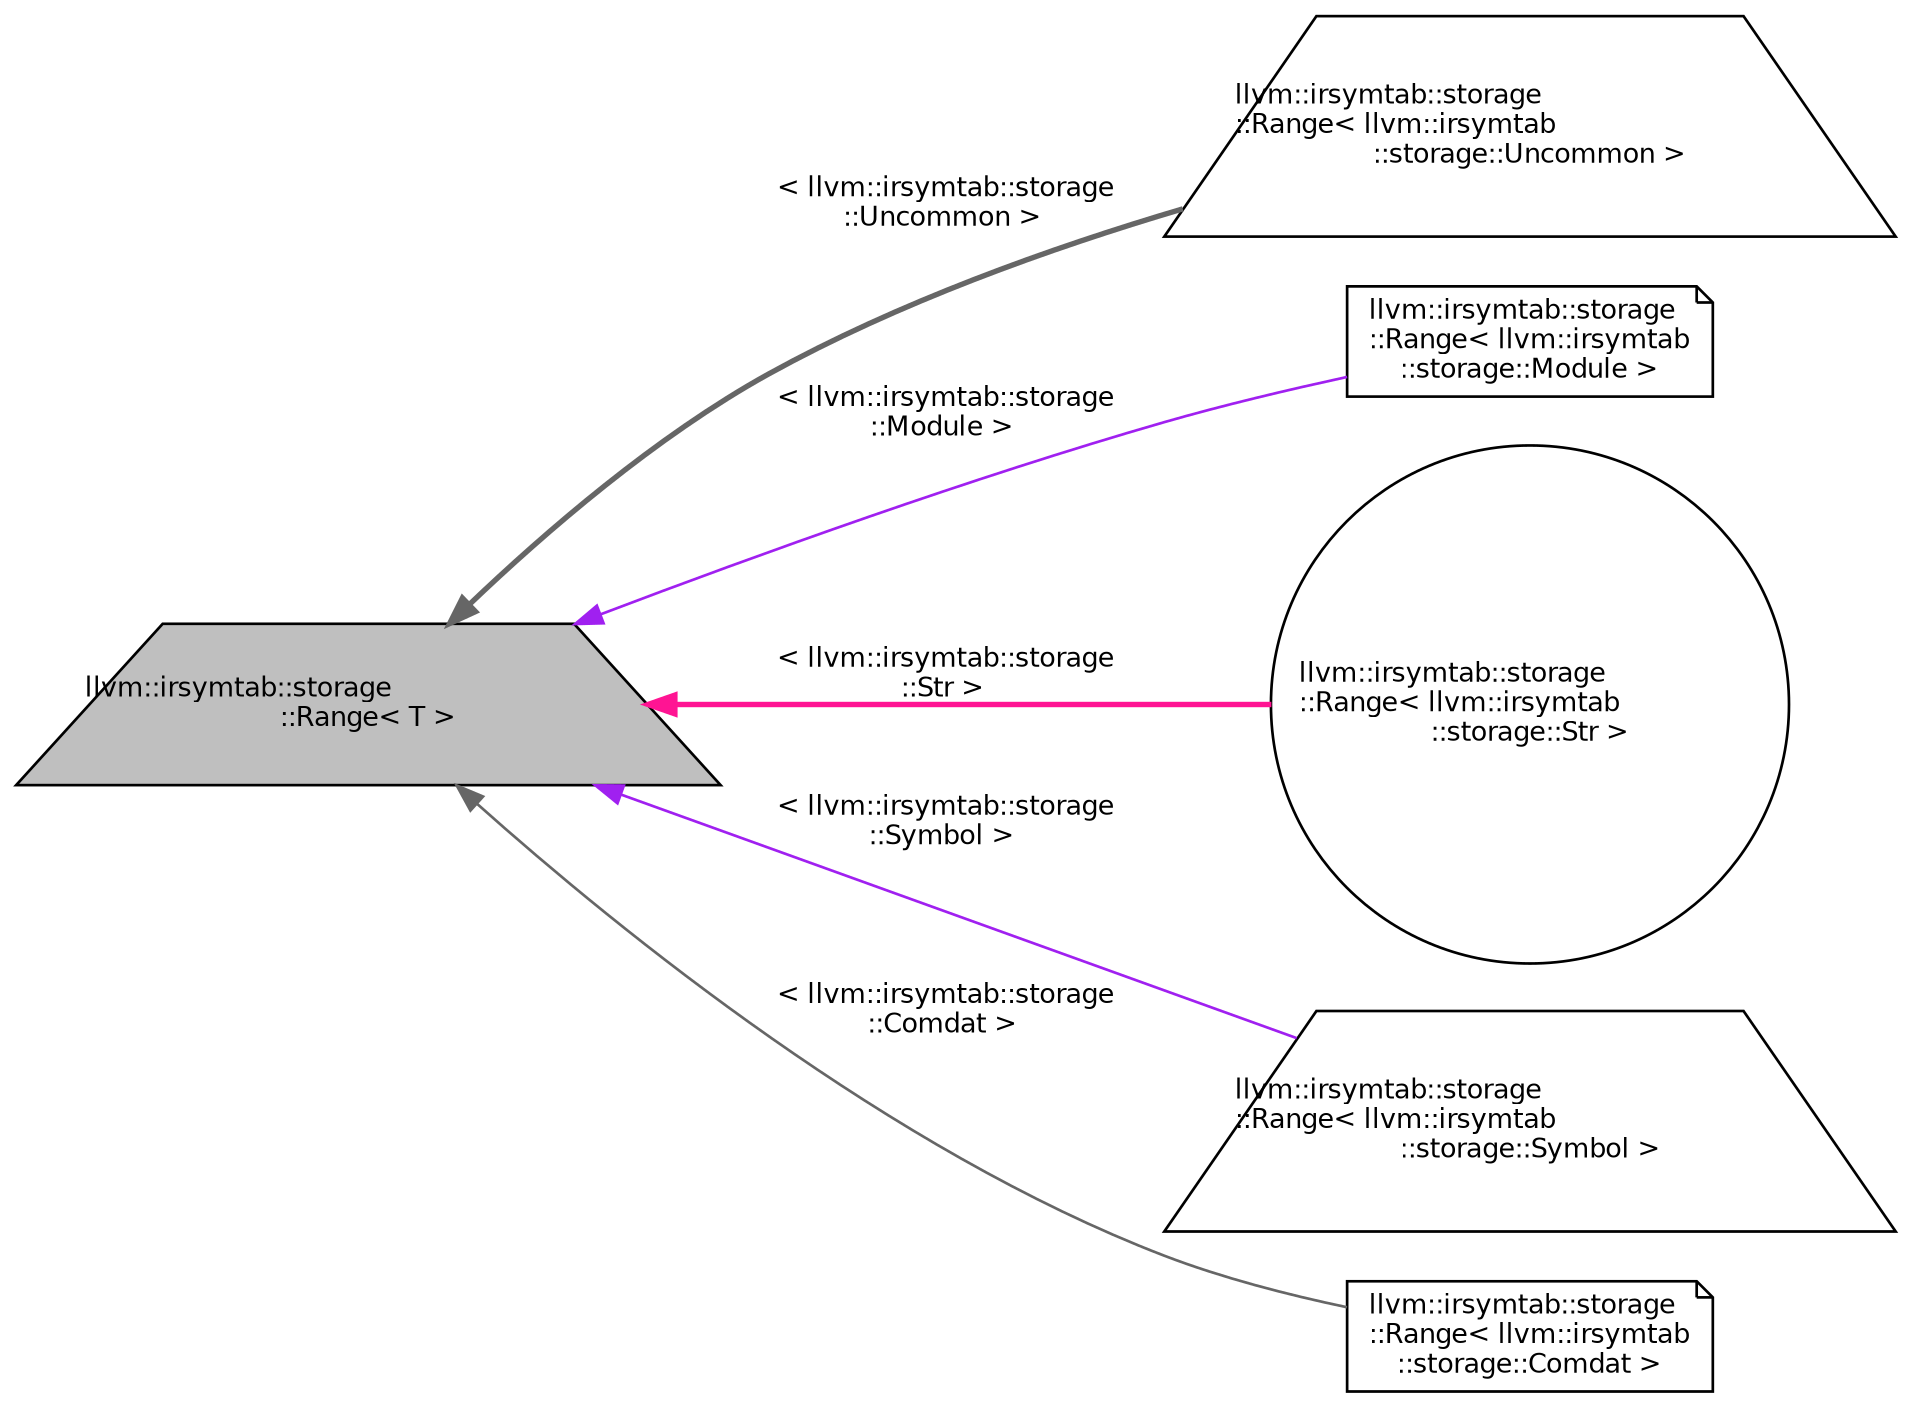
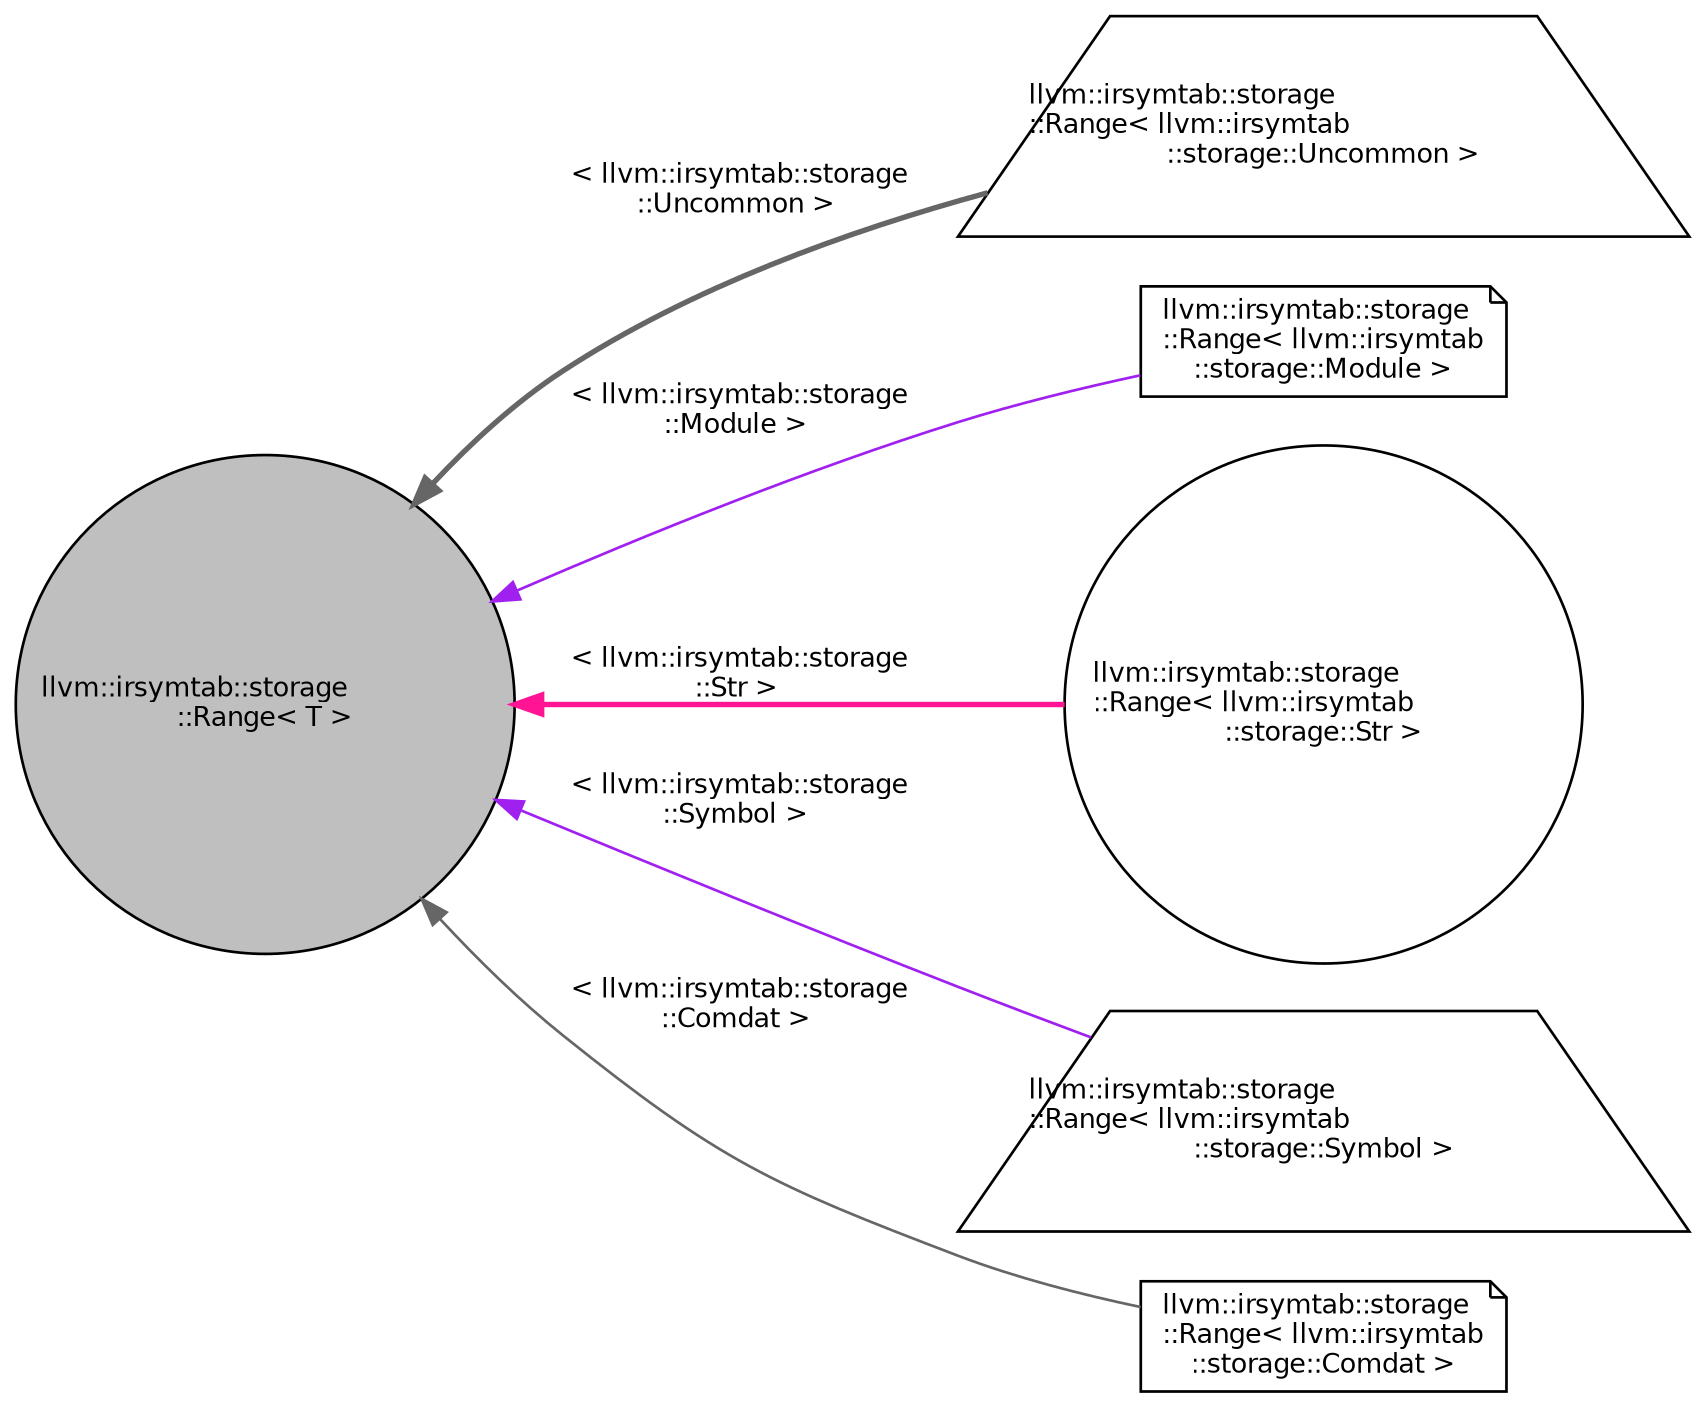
  digraph {
    rankdir=LR
    node [color=black fontname=Helvetica fontsize=10 shape=circle]
    edge [color=gray40 dir=back fontname=Helvetica fontsize=10 labelfontname=Helvetica labelfontsize=10 style=solid]
-   n1 [fillcolor=grey75 fontcolor=black height=0.2 label="llvm::irsymtab::storage\l::Range\< T \>" shape=trapezium style=filled width=0.4]
+   n1 [fillcolor=grey75 fontcolor=black height=0.2 label="llvm::irsymtab::storage\l::Range\< T \>" style=filled width=0.4]
    n2 [height=0.2 label="llvm::irsymtab::storage\l::Range\< llvm::irsymtab\l::storage::Uncommon \>" shape=trapezium width=0.4]
    n3 [height=0.2 label="llvm::irsymtab::storage\l::Range\< llvm::irsymtab\l::storage::Module \>" shape=note width=0.4]
    n4 [height=0.2 label="llvm::irsymtab::storage\l::Range\< llvm::irsymtab\l::storage::Str \>" width=0.4]
    n5 [height=0.2 label="llvm::irsymtab::storage\l::Range\< llvm::irsymtab\l::storage::Symbol \>" shape=trapezium width=0.4]
    n6 [height=0.2 label="llvm::irsymtab::storage\l::Range\< llvm::irsymtab\l::storage::Comdat \>" shape=note width=0.4]
    n1 -> n2 [label=" \< llvm::irsymtab::storage\l::Uncommon \>" style=bold]
    n1 -> n3 [color=purple label=" \< llvm::irsymtab::storage\l::Module \>"]
    n1 -> n4 [color=deeppink label=" \< llvm::irsymtab::storage\l::Str \>" style=bold]
    n1 -> n5 [color=purple label=" \< llvm::irsymtab::storage\l::Symbol \>"]
    n1 -> n6 [label=" \< llvm::irsymtab::storage\l::Comdat \>"]
  }
